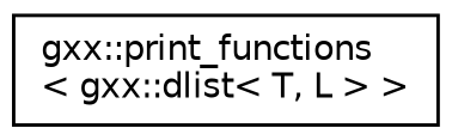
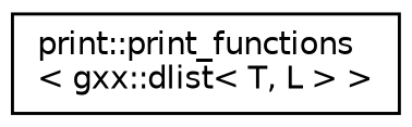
  digraph {
    rankdir=LR
-   n1 [color=black fillcolor=white fontname=Helvetica fontsize=10 height=0.2 label="gxx::print_functions\l\< gxx::dlist\< T, L \> \>" shape=record style=filled width=0.4]
+   n1 [color=black fillcolor=white fontname=Helvetica fontsize=10 height=0.2 label="print::print_functions\l\< gxx::dlist\< T, L \> \>" shape=record style=filled width=0.4]
  }
